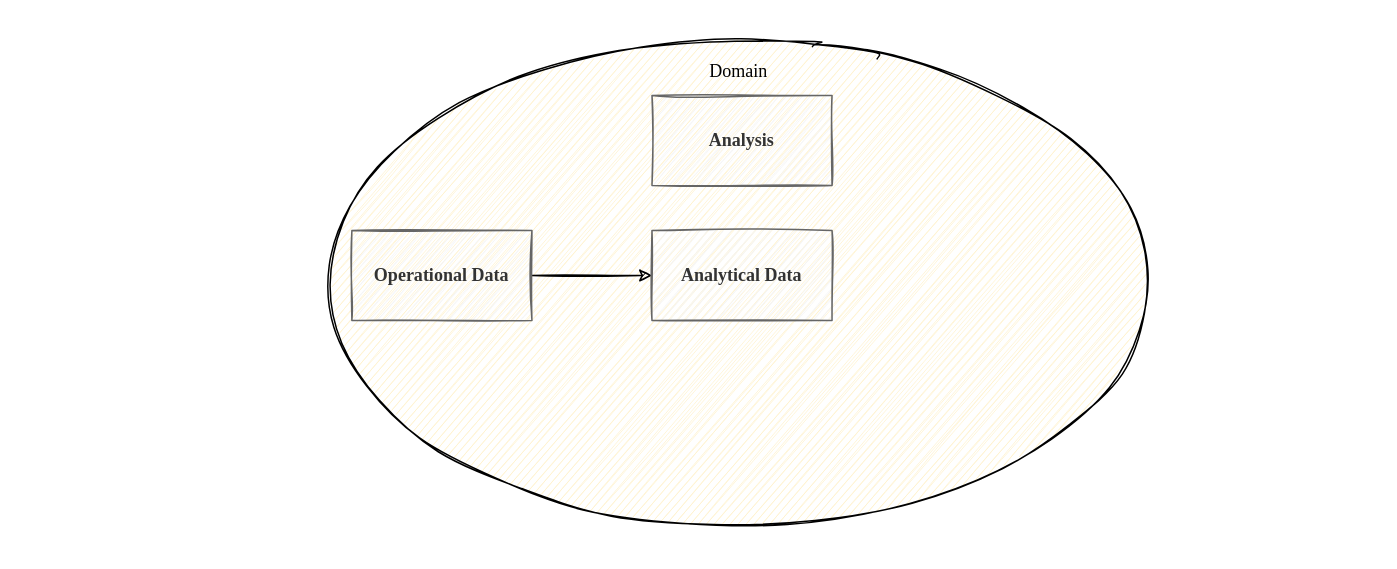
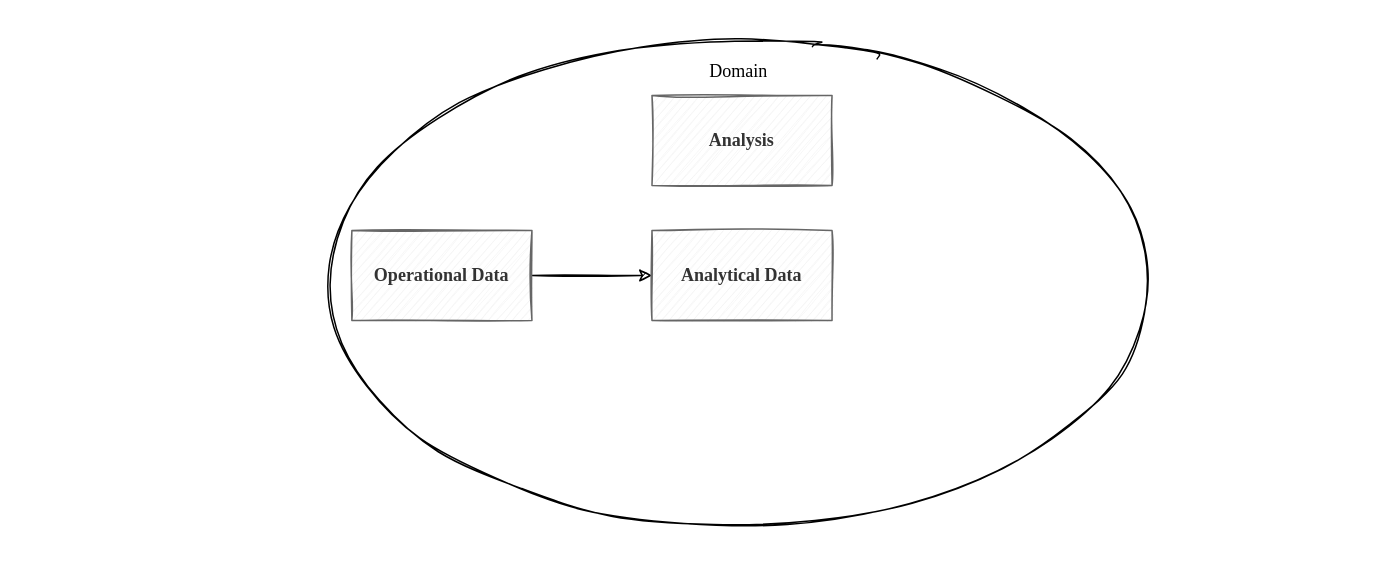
  <mxCell id="0" />
  <mxCell id="1" parent="0" />
  <mxCell id="2" value="" style="rounded=0;whiteSpace=wrap;html=1;fillColor=none;strokeColor=none;sketch=1;fontFamily=Architects Daughter;fontSource=https%3A%2F%2Ffonts.googleapis.com%2Fcss%3Ffamily%3DArchitects%2BDaughter;" parent="1" vertex="1"><mxGeometry x="20" y="20" width="889" height="337" as="geometry" /></mxCell>
- <mxCell id="3" value="Domain" style="ellipse;whiteSpace=wrap;html=1;verticalAlign=top;sketch=1;fontFamily=Architects Daughter;fontSource=https%3A%2F%2Ffonts.googleapis.com%2Fcss%3Ffamily%3DArchitects%2BDaughter;fillColor=#fff2cc;" parent="1" vertex="1"><mxGeometry x="204" y="33" width="575.5" height="310" as="geometry" /></mxCell>
+ <mxCell id="3" value="Domain" style="ellipse;whiteSpace=wrap;html=1;verticalAlign=top;sketch=1;fontFamily=Architects Daughter;fontSource=https%3A%2F%2Ffonts.googleapis.com%2Fcss%3Ffamily%3DArchitects%2BDaughter;" parent="1" vertex="1"><mxGeometry x="204" y="33" width="575.5" height="310" as="geometry" /></mxCell>
  <mxCell id="4" value="" style="edgeStyle=orthogonalEdgeStyle;rounded=0;orthogonalLoop=1;jettySize=auto;html=1;startArrow=classic;startFill=1;endArrow=none;endFill=0;exitX=0;exitY=0.5;exitDx=0;exitDy=0;sketch=1;fontFamily=Architects Daughter;fontSource=https%3A%2F%2Ffonts.googleapis.com%2Fcss%3Ffamily%3DArchitects%2BDaughter;" parent="1" source="7" target="5" edge="1"><mxGeometry relative="1" as="geometry"><mxPoint x="454" y="183" as="sourcePoint" /></mxGeometry></mxCell>
  <mxCell id="5" value="Operational Data" style="rounded=0;whiteSpace=wrap;html=1;fillColor=#f5f5f5;fontColor=#333333;strokeColor=#666666;fontStyle=1;sketch=1;fontFamily=Architects Daughter;fontSource=https%3A%2F%2Ffonts.googleapis.com%2Fcss%3Ffamily%3DArchitects%2BDaughter;" parent="1" vertex="1"><mxGeometry x="234" y="153" width="120" height="60" as="geometry" /></mxCell>
  <mxCell id="6" value="Analysis" style="rounded=0;whiteSpace=wrap;html=1;fillColor=#f5f5f5;fontColor=#333333;strokeColor=#666666;fontStyle=1;sketch=1;fontFamily=Architects Daughter;fontSource=https%3A%2F%2Ffonts.googleapis.com%2Fcss%3Ffamily%3DArchitects%2BDaughter;" parent="1" vertex="1"><mxGeometry x="434" y="63" width="120" height="60" as="geometry" /></mxCell>
  <mxCell id="7" value="Analytical Data" style="rounded=0;whiteSpace=wrap;html=1;fillColor=#f5f5f5;fontColor=#333333;strokeColor=#666666;fontStyle=1;sketch=1;fontFamily=Architects Daughter;fontSource=https%3A%2F%2Ffonts.googleapis.com%2Fcss%3Ffamily%3DArchitects%2BDaughter;" parent="1" vertex="1"><mxGeometry x="434" y="153" width="120" height="60" as="geometry" /></mxCell>
